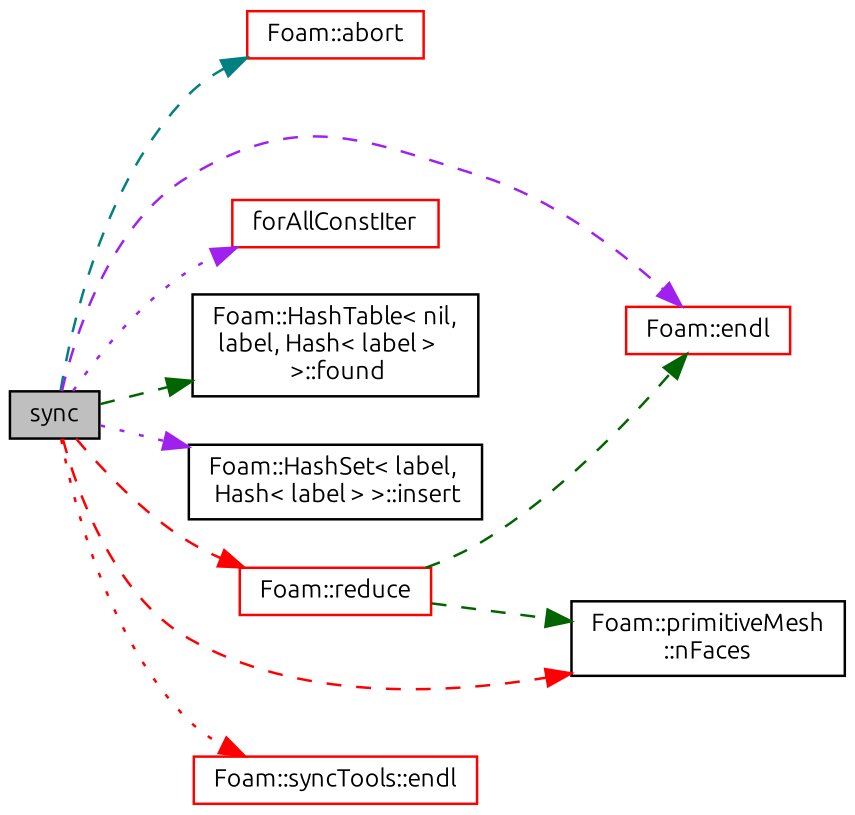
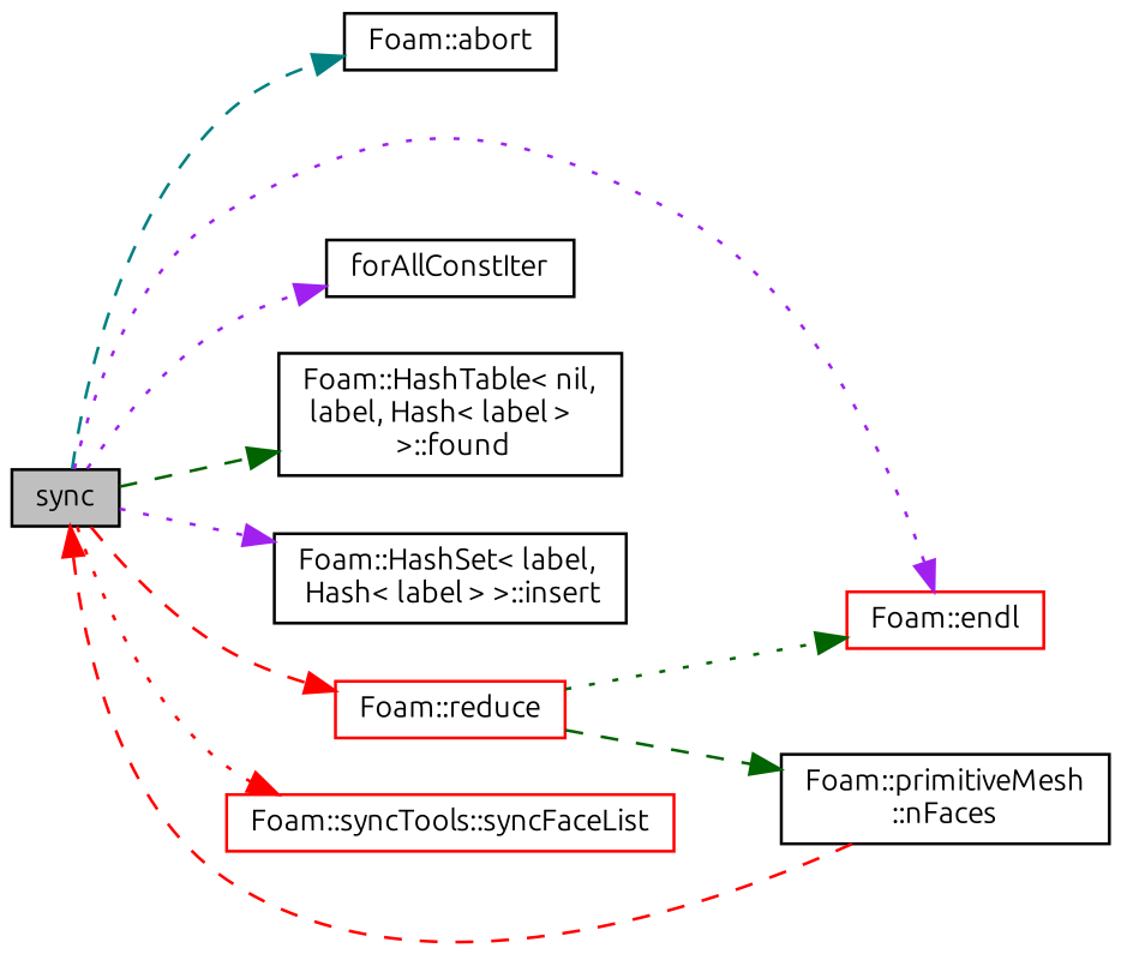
  digraph {
    fontname=Ubuntu
    rankdir=LR
    node [color=red fontname=Ubuntu fontsize=10 shape=record]
    edge [color=purple fontname=Ubuntu fontsize=10 labelfontname=FreeSans labelfontsize=10 style=dashed]
    n1 [color=black fillcolor=grey75 fontcolor=black height=0.2 label=sync style=filled width=0.4]
-   n2 [height=0.2 label="Foam::abort" width=0.4]
+   n2 [color=black height=0.2 label="Foam::abort" width=0.4]
    n3 [height=0.2 label="Foam::endl" width=0.4]
-   n4 [height=0.2 label=forAllConstIter width=0.4]
+   n4 [color=black height=0.2 label=forAllConstIter width=0.4]
    n5 [color=black height=0.2 label="Foam::HashTable\< nil,\l label, Hash\< label \>\l \>::found" width=0.4]
    n6 [color=black height=0.2 label="Foam::HashSet\< label,\l Hash\< label \> \>::insert" width=0.4]
    n7 [color=black height=0.2 label="Foam::primitiveMesh\l::nFaces" width=0.4]
    n8 [height=0.2 label="Foam::reduce" width=0.4]
-   n9 [height=0.2 label="Foam::syncTools::endl" width=0.4]
+   n9 [height=0.2 label="Foam::syncTools::syncFaceList" width=0.4]
    n1 -> n2 [color=teal]
-   n1 -> n3
+   n1 -> n3 [style=dotted]
    n1 -> n4 [style=dotted]
    n1 -> n5 [color=darkgreen]
    n1 -> n6 [style=dotted]
-   n1 -> n7 [color=red]
+   n7 -> n1 [color=red]
    n1 -> n8 [color=red]
    n1 -> n9 [color=red style=dotted]
-   n8 -> n3 [color=darkgreen]
+   n8 -> n3 [color=darkgreen style=dotted]
    n8 -> n7 [color=darkgreen]
  }
